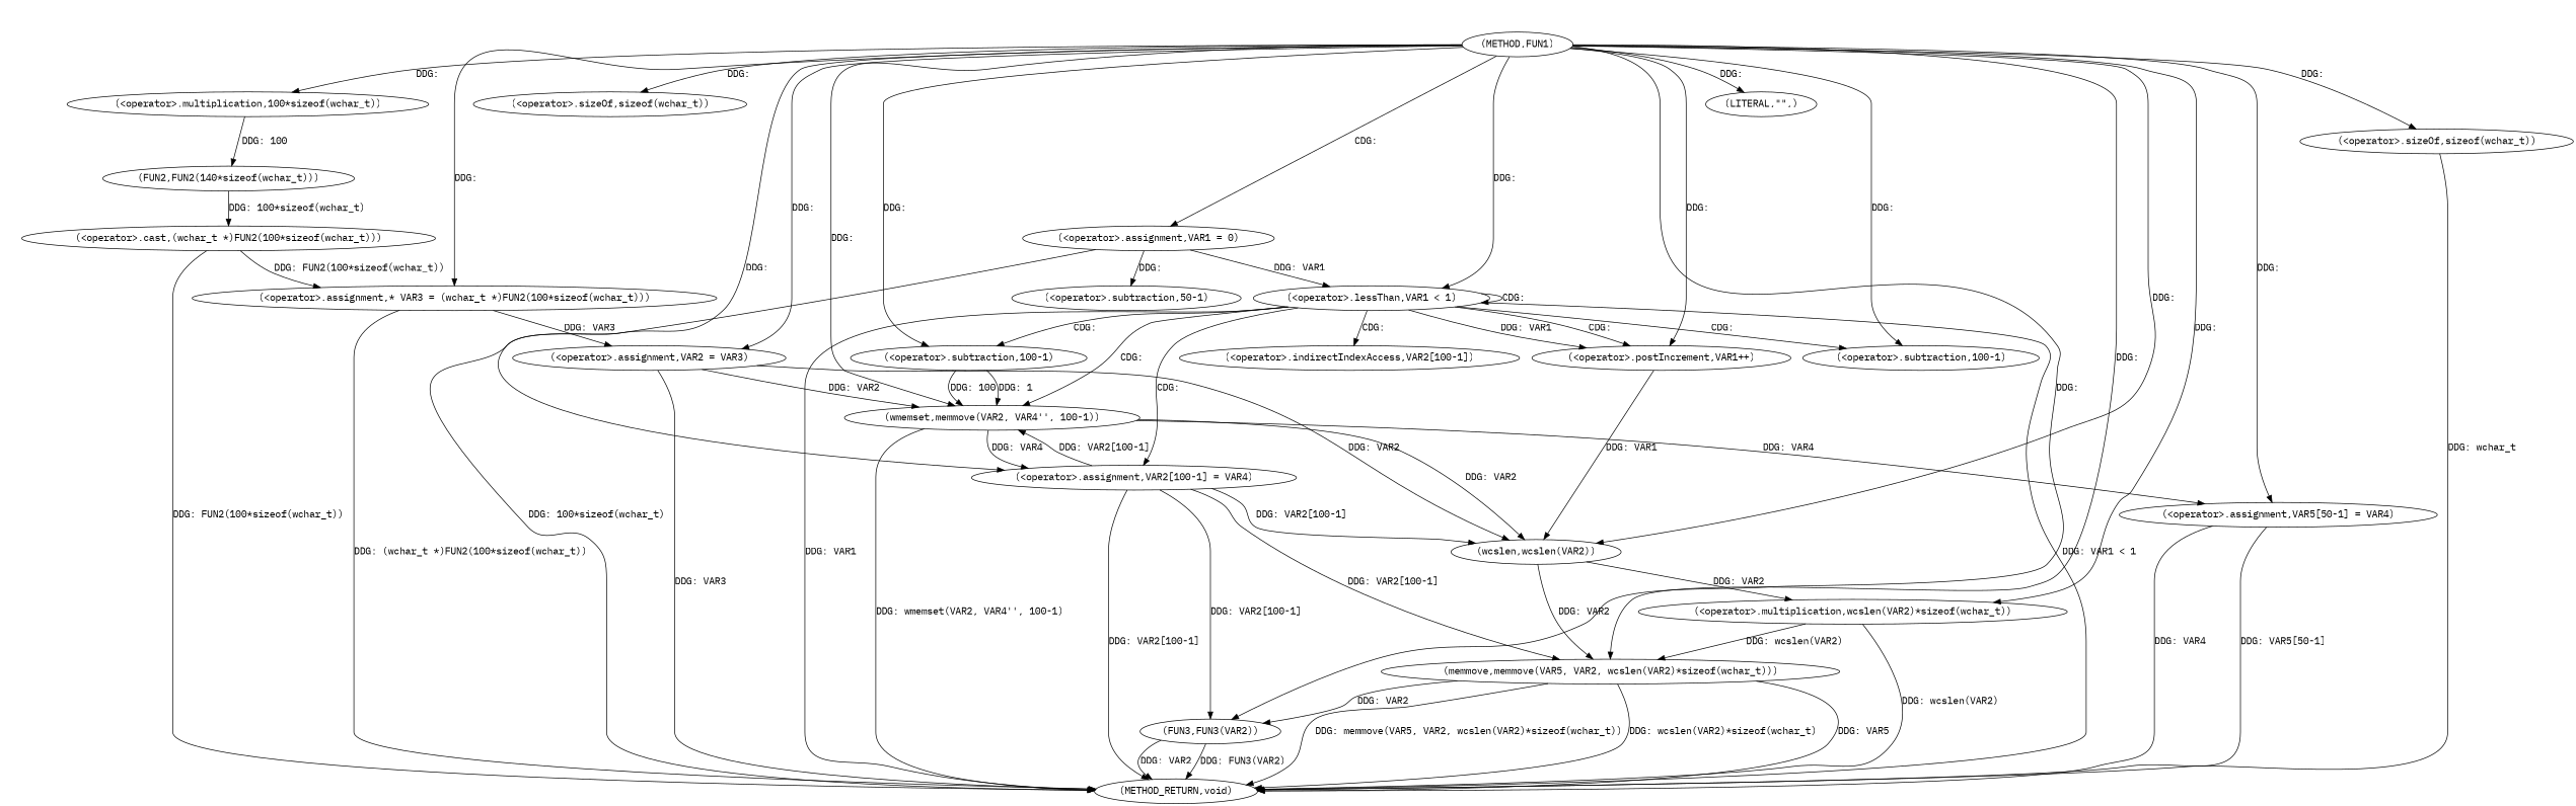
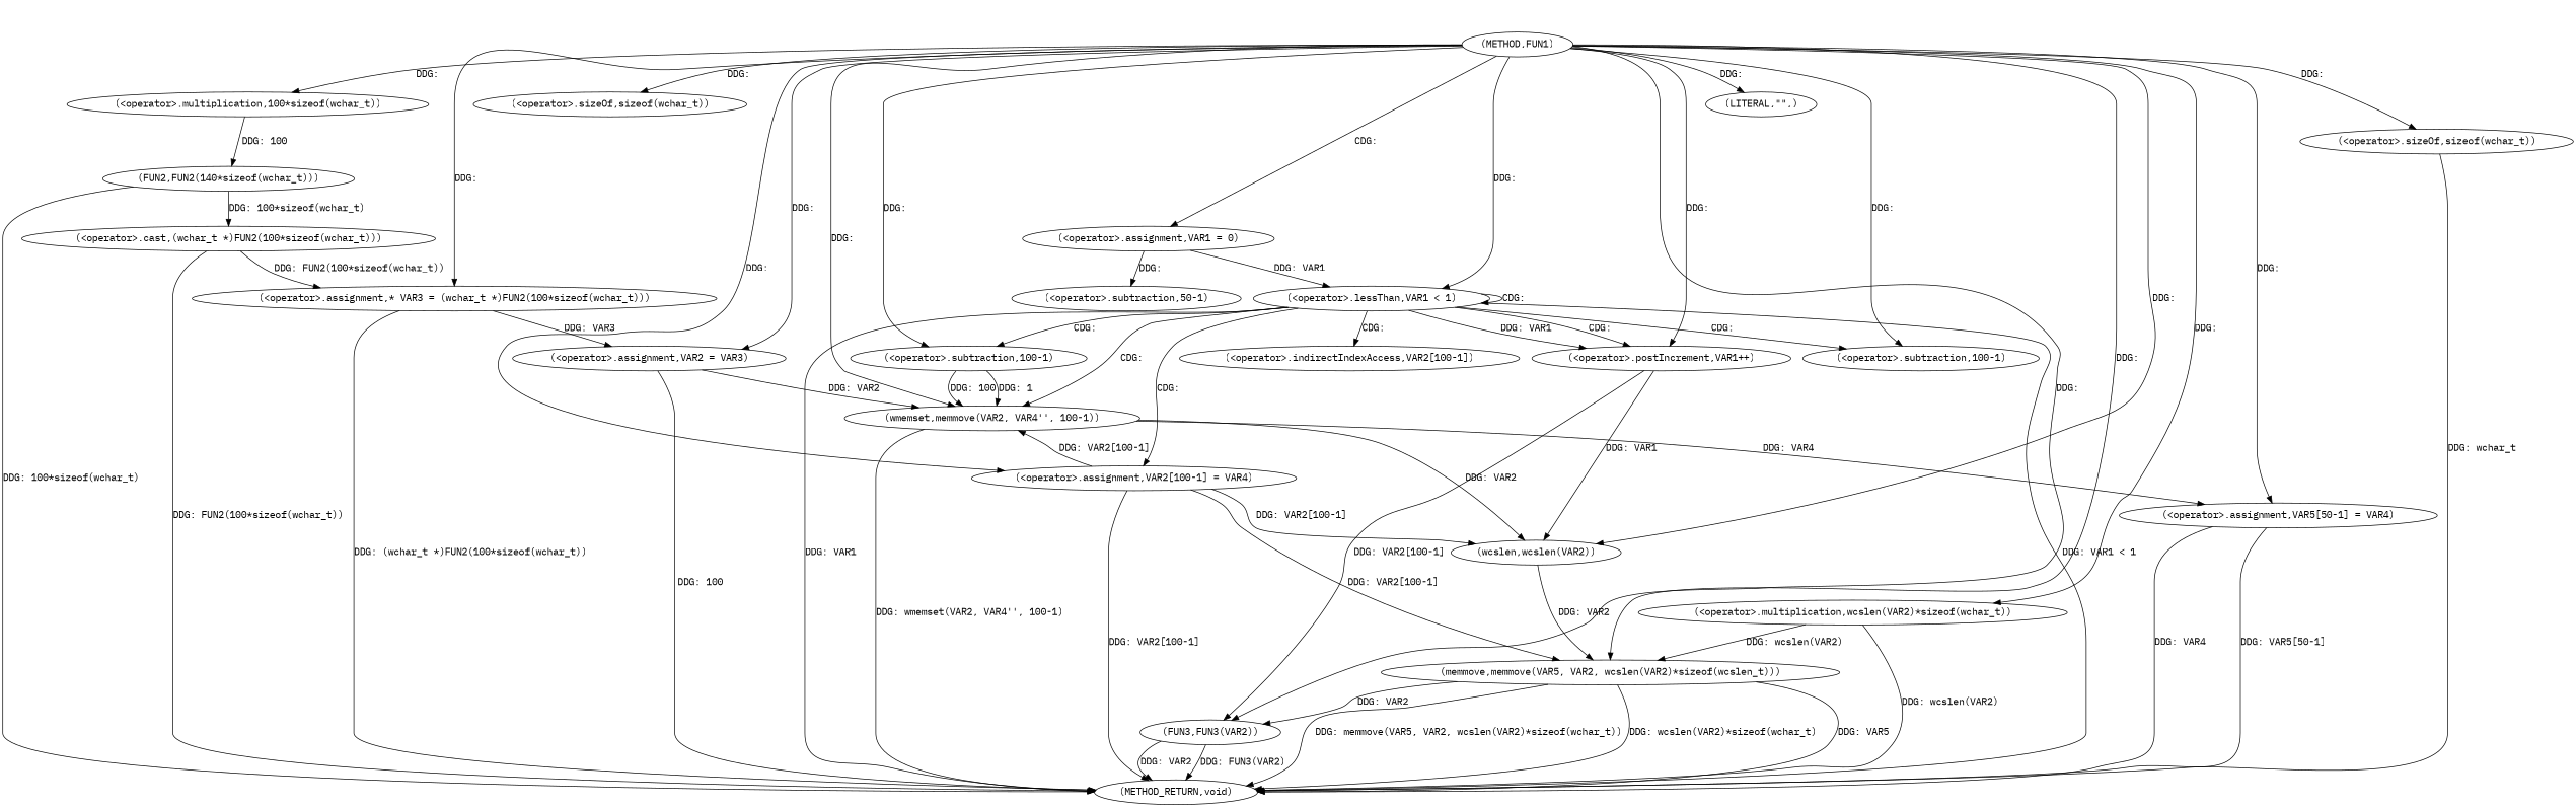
  digraph {
    fontname="IBM Plex Mono"
    node [fontname="IBM Plex Mono"]
    edge [fontname="IBM Plex Mono"]
    n1 [label="(METHOD,FUN1)"]
    n2 [label="(<operator>.assignment,* VAR3 = (wchar_t *)FUN2(100*sizeof(wchar_t)))"]
    n3 [label="(<operator>.multiplication,100*sizeof(wchar_t))"]
    n4 [label="(<operator>.sizeOf,sizeof(wchar_t))"]
    n5 [label="(<operator>.assignment,VAR2 = VAR3)"]
    n6 [label="(<operator>.assignment,VAR1 = 0)"]
    n7 [label="(<operator>.lessThan,VAR1 < 1)"]
    n8 [label="(<operator>.postIncrement,VAR1++)"]
    n9 [label="(wmemset,memmove(VAR2, VAR4'', 100-1))"]
    n10 [label="(<operator>.subtraction,100-1)"]
    n11 [label="(<operator>.assignment,VAR2[100-1] = VAR4)"]
    n12 [label="(<operator>.subtraction,100-1)"]
    n13 [label="(LITERAL,\"\",)"]
-   n14 [label="(memmove,memmove(VAR5, VAR2, wcslen(VAR2)*sizeof(wchar_t)))"]
+   n14 [label="(memmove,memmove(VAR5, VAR2, wcslen(VAR2)*sizeof(wcslen_t)))"]
    n15 [label="(<operator>.multiplication,wcslen(VAR2)*sizeof(wchar_t))"]
    n16 [label="(wcslen,wcslen(VAR2))"]
    n17 [label="(<operator>.sizeOf,sizeof(wchar_t))"]
    n18 [label="(<operator>.assignment,VAR5[50-1] = VAR4)"]
    n19 [label="(FUN3,FUN3(VAR2))"]
    n20 [label="(METHOD_RETURN,void)"]
    n21 [label="(FUN2,FUN2(140*sizeof(wchar_t)))"]
    n22 [label="(<operator>.subtraction,50-1)"]
    n23 [label="(<operator>.indirectIndexAccess,VAR2[100-1])"]
    n24 [label="(<operator>.cast,(wchar_t *)FUN2(100*sizeof(wchar_t)))"]
    n1 -> n2 [label="DDG: "]
    n1 -> n3 [label="DDG: "]
    n1 -> n4 [label="DDG: "]
    n1 -> n5 [label="DDG: "]
    n1 -> n6 [label="CDG: "]
    n1 -> n7 [label="DDG: "]
    n1 -> n8 [label="DDG: "]
    n1 -> n9 [label="DDG: "]
    n1 -> n10 [label="DDG: "]
    n1 -> n11 [label="DDG: "]
    n1 -> n12 [label="DDG: "]
    n1 -> n13 [label="DDG: "]
    n1 -> n14 [label="DDG: "]
    n1 -> n15 [label="DDG: "]
    n1 -> n16 [label="DDG: "]
    n1 -> n17 [label="DDG: "]
    n1 -> n18 [label="DDG: "]
    n1 -> n19 [label="DDG: "]
    n2 -> n5 [label="DDG: VAR3"]
    n2 -> n20 [label="DDG: (wchar_t *)FUN2(100*sizeof(wchar_t))"]
    n3 -> n21 [label="DDG: 100"]
    n5 -> n9 [label="DDG: VAR2"]
-   n5 -> n16 [label="DDG: VAR2"]
-   n5 -> n20 [label="DDG: VAR3"]
+   n5 -> n20 [label="DDG: 100"]
    n6 -> n7 [label="DDG: VAR1"]
    n6 -> n22 [label="DDG: "]
    n7 -> n7 [label="CDG: "]
    n7 -> n8 [label="DDG: VAR1"]
    n7 -> n8 [label="CDG: "]
    n7 -> n9 [label="CDG: "]
    n7 -> n10 [label="CDG: "]
    n7 -> n11 [label="CDG: "]
    n7 -> n12 [label="CDG: "]
    n7 -> n20 [label="DDG: VAR1 < 1"]
    n7 -> n20 [label="DDG: VAR1"]
    n7 -> n23 [label="CDG: "]
    n8 -> n16 [label="DDG: VAR1"]
-   n9 -> n11 [label="DDG: VAR4"]
    n9 -> n16 [label="DDG: VAR2"]
    n9 -> n18 [label="DDG: VAR4"]
    n9 -> n20 [label="DDG: wmemset(VAR2, VAR4'', 100-1)"]
    n10 -> n9 [label="DDG: 100"]
    n10 -> n9 [label="DDG: 1"]
    n11 -> n9 [label="DDG: VAR2[100-1]"]
    n11 -> n14 [label="DDG: VAR2[100-1]"]
    n11 -> n16 [label="DDG: VAR2[100-1]"]
-   n11 -> n19 [label="DDG: VAR2[100-1]"]
+   n8 -> n19 [label="DDG: VAR2[100-1]"]
    n11 -> n20 [label="DDG: VAR2[100-1]"]
    n14 -> n19 [label="DDG: VAR2"]
    n14 -> n20 [label="DDG: memmove(VAR5, VAR2, wcslen(VAR2)*sizeof(wchar_t))"]
    n14 -> n20 [label="DDG: VAR5"]
    n14 -> n20 [label="DDG: wcslen(VAR2)*sizeof(wchar_t)"]
    n15 -> n14 [label="DDG: wcslen(VAR2)"]
    n15 -> n20 [label="DDG: wcslen(VAR2)"]
    n16 -> n14 [label="DDG: VAR2"]
-   n16 -> n15 [label="DDG: VAR2"]
    n17 -> n20 [label="DDG: wchar_t"]
    n18 -> n20 [label="DDG: VAR4"]
    n18 -> n20 [label="DDG: VAR5[50-1]"]
    n19 -> n20 [label="DDG: FUN3(VAR2)"]
    n19 -> n20 [label="DDG: VAR2"]
-   n6 -> n20 [label="DDG: 100*sizeof(wchar_t)"]
+   n21 -> n20 [label="DDG: 100*sizeof(wchar_t)"]
    n21 -> n24 [label="DDG: 100*sizeof(wchar_t)"]
    n24 -> n2 [label="DDG: FUN2(100*sizeof(wchar_t))"]
    n24 -> n20 [label="DDG: FUN2(100*sizeof(wchar_t))"]
  }
